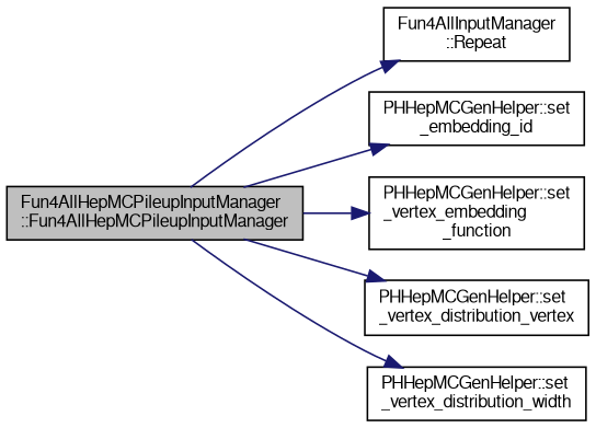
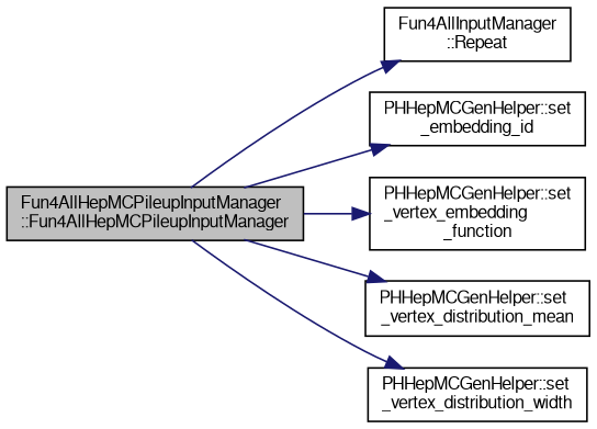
  digraph {
    rankdir=LR
    node [color=black fontname=FreeSans fontsize=10 shape=record]
    edge [color=midnightblue fontname=FreeSans fontsize=10 labelfontname=FreeSans labelfontsize=10 style=solid]
    n1 [fillcolor=grey75 fontcolor=black height=0.2 label="Fun4AllHepMCPileupInputManager\l::Fun4AllHepMCPileupInputManager" style=filled width=0.4]
    n2 [height=0.2 label="Fun4AllInputManager\l::Repeat" width=0.4]
    n3 [height=0.2 label="PHHepMCGenHelper::set\l_embedding_id" width=0.4]
    n4 [height=0.2 label="PHHepMCGenHelper::set\l_vertex_embedding\l_function" width=0.4]
-   n5 [height=0.2 label="PHHepMCGenHelper::set\l_vertex_distribution_vertex" width=0.4]
+   n5 [height=0.2 label="PHHepMCGenHelper::set\l_vertex_distribution_mean" width=0.4]
    n6 [height=0.2 label="PHHepMCGenHelper::set\l_vertex_distribution_width" width=0.4]
    n1 -> n2
    n1 -> n3
    n1 -> n4
    n1 -> n5
    n1 -> n6
  }
